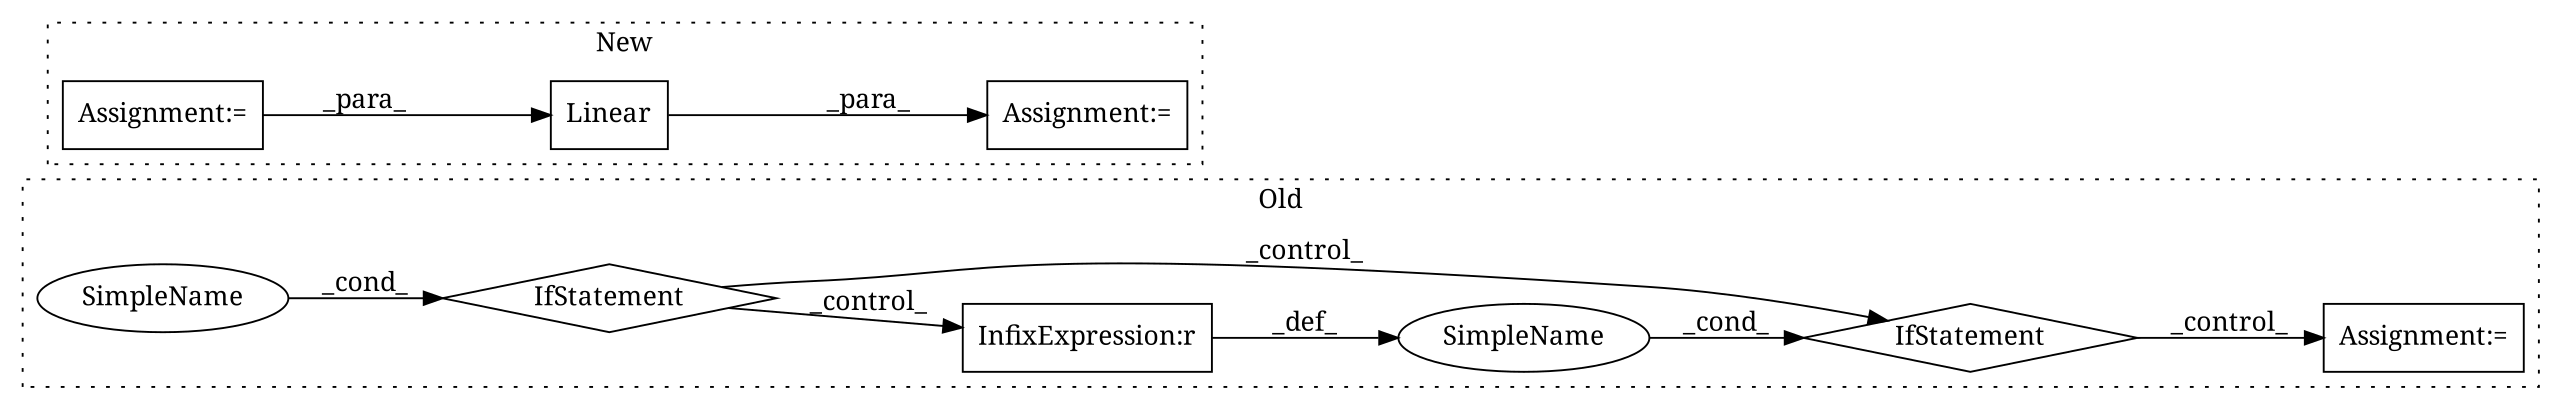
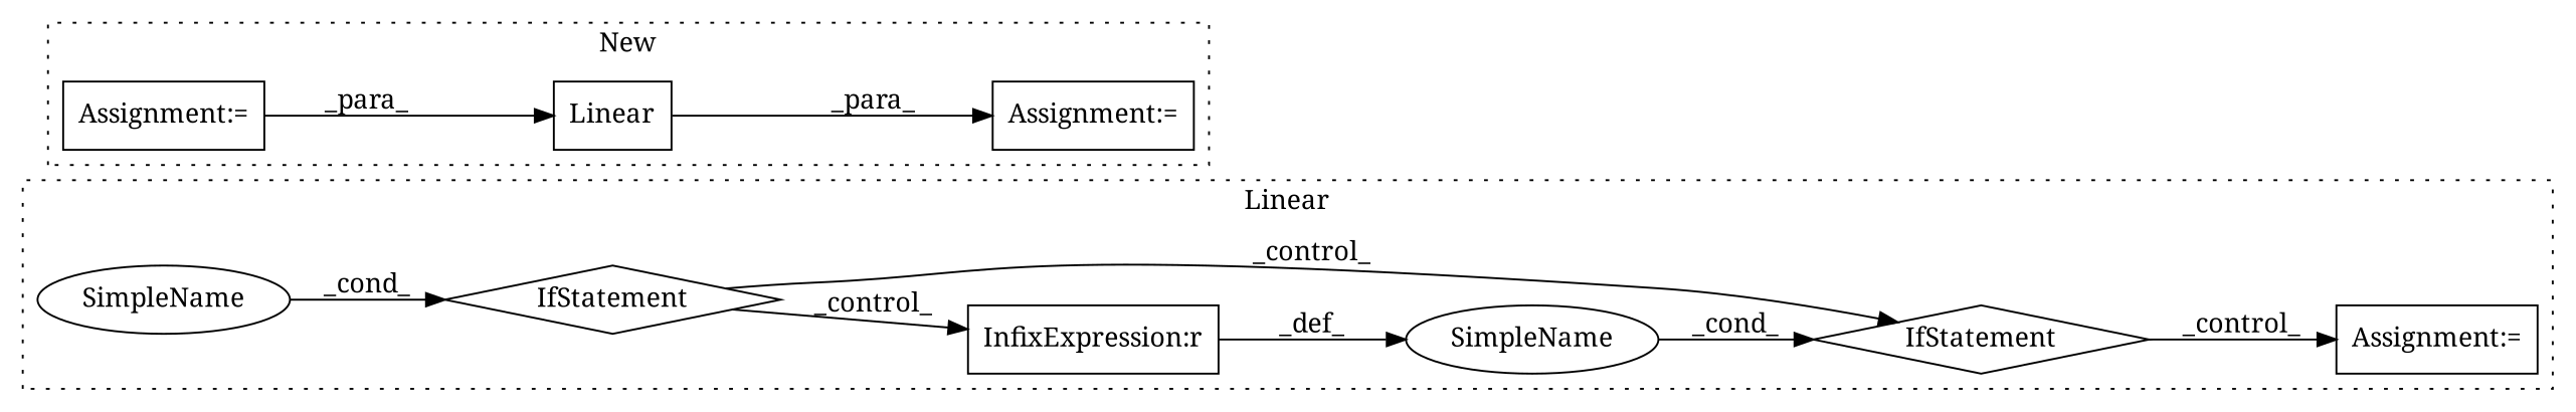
  digraph {
    rankdir=LR
    fontname="Noto Serif"
    node [a=7 l=1 shape=box fontname="Noto Serif"]
    edge [fontname="Noto Serif"]
    n1 [a=25 l="4,2" label=IfStatement s="1468,1510" shape=diamond]
    n2 [a=42 label=SimpleName shape=ellipse l=""]
    n3 [a=27 l=4 label="InfixExpression:r" s=1686]
    n4 [a=25 l="4,2" label=IfStatement s="1650,1736" shape=diamond]
    n5 [label="Assignment:=" s=1859]
    n6 [a=42 label=SimpleName shape=ellipse l=""]
    n7 [a=32 l="7,1" label=Linear s="1506,1564"]
    n8 [label="Assignment:=" s=1285]
    n9 [label="Assignment:=" s=1505]
    subgraph cluster_1 {
-     label=Old
+     label=Linear
      style=dotted
      n1
      n2
      n3
      n4
      n5
      n6
    }
    subgraph cluster_2 {
      label=New
      style=dotted
      n7
      n8
      n9
    }
    n1 -> n3 [label=_control_]
    n1 -> n4 [label=_control_]
    n2 -> n1 [label=_cond_]
    n3 -> n6 [label=_def_]
    n4 -> n5 [label=_control_]
    n6 -> n4 [label=_cond_]
    n7 -> n9 [label=_para_]
    n8 -> n7 [label=_para_]
  }
